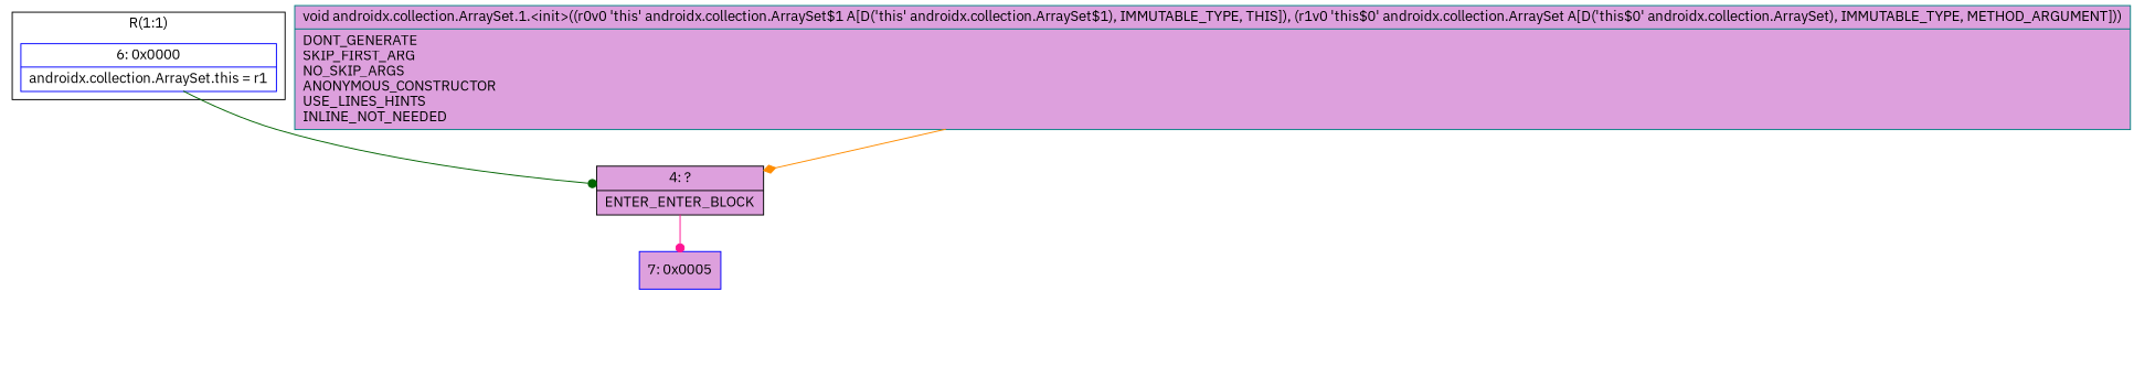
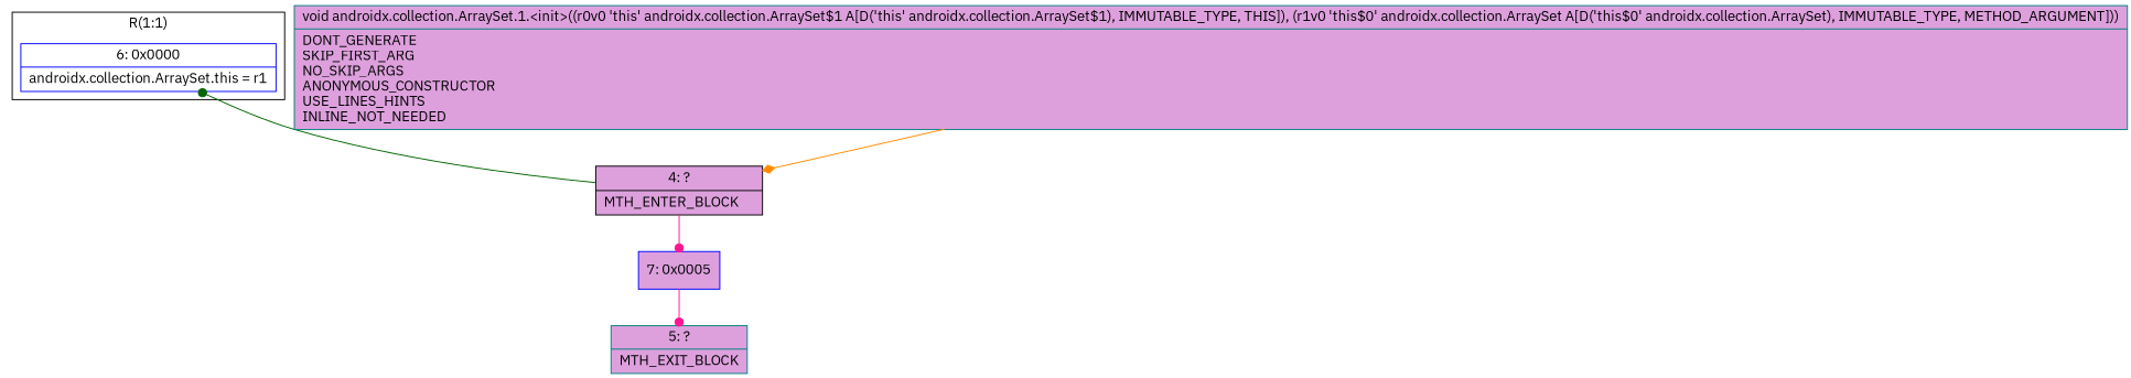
  digraph {
    fontname="IBM Plex Sans"
    node [color=blue fillcolor=plum fontname="IBM Plex Sans" shape=record style=filled]
    edge [arrowhead=dot color=deeppink fontname="IBM Plex Sans"]
    n1 [fillcolor=white label="{6\:\ 0x0000|androidx.collection.ArraySet.this = r1\l}"]
    n2 [label="{7\:\ 0x0005}"]
-   n4 [color=black label="{4\:\ ?|ENTER_ENTER_BLOCK\l}"]
+   n3 [color=teal label="{5\:\ ?|MTH_EXIT_BLOCK\l}"]
+   n4 [color=black label="{4\:\ ?|MTH_ENTER_BLOCK\l}"]
    n5 [color=teal label="{void androidx.collection.ArraySet.1.\<init\>((r0v0 'this' androidx.collection.ArraySet$1 A[D('this' androidx.collection.ArraySet$1), IMMUTABLE_TYPE, THIS]), (r1v0 'this$0' androidx.collection.ArraySet A[D('this$0' androidx.collection.ArraySet), IMMUTABLE_TYPE, METHOD_ARGUMENT]))  | DONT_GENERATE\lSKIP_FIRST_ARG\lNO_SKIP_ARGS\lANONYMOUS_CONSTRUCTOR\lUSE_LINES_HINTS\lINLINE_NOT_NEEDED\l}"]
    subgraph cluster_1 {
      label="R(1:1)"
      n1
    }
-   n1 -> n4 [color=darkgreen]
+   n2 -> n3
+   n4 -> n1 [color=darkgreen]
    n4 -> n2
    n5 -> n4 [arrowhead=diamond color=darkorange]
  }
